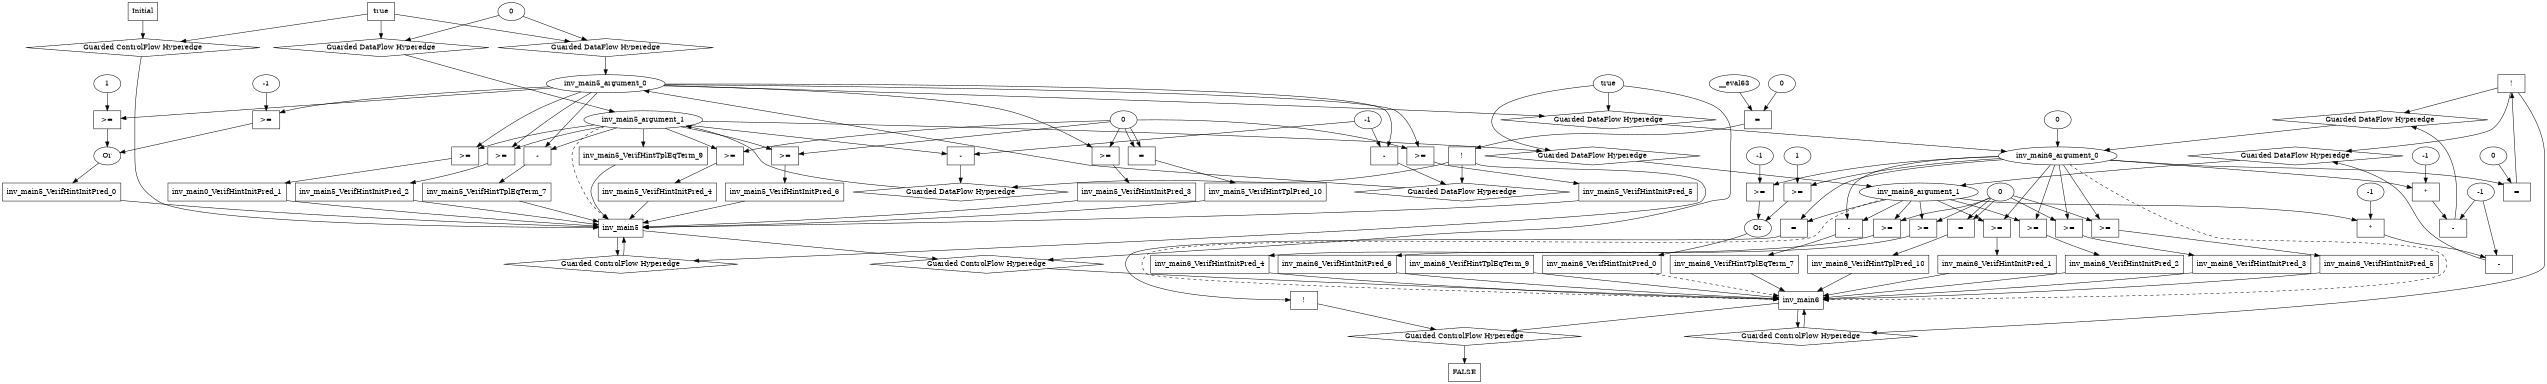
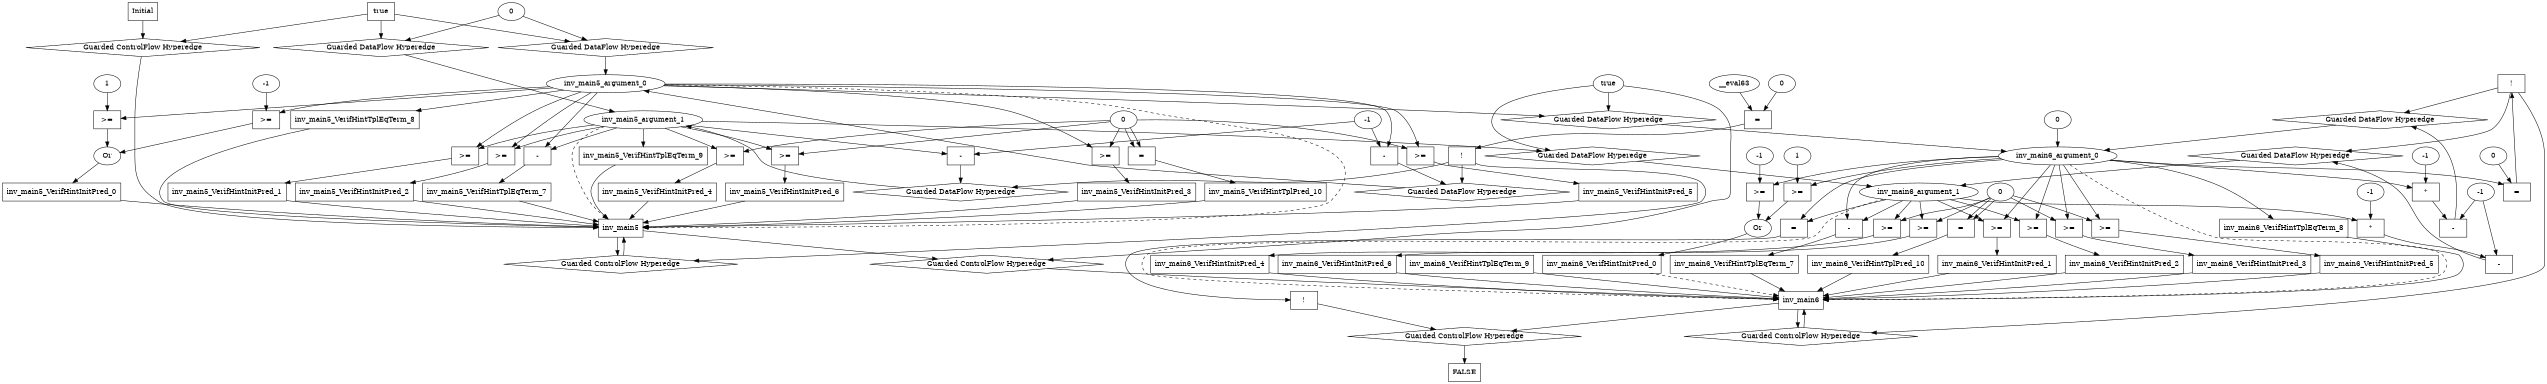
  digraph {
    node [shape=rect]
    n1 [label=inv_main5]
    n2 [label="Guarded ControlFlow Hyperedge" shape=diamond]
    n3 [label="Guarded ControlFlow Hyperedge" shape=diamond]
    n4 [label=inv_main6]
    n5 [label="Guarded ControlFlow Hyperedge" shape=diamond]
    n6 [label="Guarded ControlFlow Hyperedge" shape=diamond]
    n7 [label=FALSE]
    n8 [label=Initial]
    n9 [label="Guarded ControlFlow Hyperedge" shape=diamond]
    n10 [label=inv_main5_argument_0 shape=oval]
    n11 [label="-"]
    n12 [label="Guarded DataFlow Hyperedge" shape=diamond]
    n13 [label=">="]
    n14 [label=">="]
    n15 [label=">="]
    n16 [label=">="]
    n17 [label=">="]
    n18 [label=">="]
    n19 [label="-"]
+   n20 [label=inv_main5_VerifHintTplEqTerm_8]
    n21 [label="Guarded DataFlow Hyperedge" shape=diamond]
    n22 [label=inv_main6_argument_0 shape=oval]
    n23 [label=Or shape=""]
-   n24 [label=inv_main0_VerifHintInitPred_1]
+   n24 [label=inv_main5_VerifHintInitPred_1]
    n25 [label=inv_main5_VerifHintInitPred_2]
    n26 [label=inv_main5_VerifHintInitPred_3]
    n27 [label=inv_main5_VerifHintInitPred_5]
    n28 [label=inv_main5_VerifHintTplEqTerm_7]
    n29 [label=inv_main5_argument_1 shape=oval]
    n30 [label="-"]
    n31 [label="Guarded DataFlow Hyperedge" shape=diamond]
    n32 [label=">="]
    n33 [label=">="]
    n34 [label=inv_main5_VerifHintTplEqTerm_9]
    n35 [label="Guarded DataFlow Hyperedge" shape=diamond]
    n36 [label=inv_main6_argument_1 shape=oval]
    n37 [label=inv_main5_VerifHintInitPred_4]
    n38 [label=inv_main5_VerifHintInitPred_6]
    n39 [label="="]
    n40 [label="*"]
    n41 [label="="]
    n42 [label=">="]
    n43 [label=">="]
    n44 [label=">="]
    n45 [label=">="]
    n46 [label=">="]
    n47 [label=">="]
    n48 [label="-"]
+   n49 [label=inv_main6_VerifHintTplEqTerm_8]
    n50 [label="!"]
    n51 [label="-"]
    n52 [label="!"]
    n53 [label=Or shape=""]
    n54 [label=inv_main6_VerifHintInitPred_1]
    n55 [label=inv_main6_VerifHintInitPred_2]
    n56 [label=inv_main6_VerifHintInitPred_3]
    n57 [label=inv_main6_VerifHintInitPred_5]
    n58 [label=inv_main6_VerifHintTplEqTerm_7]
    n59 [label="*"]
    n60 [label=">="]
    n61 [label=">="]
    n62 [label="-"]
    n63 [label=inv_main6_VerifHintInitPred_4]
    n64 [label=inv_main6_VerifHintInitPred_6]
    n65 [label=inv_main6_VerifHintTplEqTerm_9]
    n66 [label=true]
    n67 [label="Guarded DataFlow Hyperedge" shape=diamond]
    n68 [label="Guarded DataFlow Hyperedge" shape=diamond]
    n69 [label=0 shape=""]
    n70 [label=true shape=""]
    n71 [label="!"]
    n72 [label="="]
    n73 [label=__eval63 shape=""]
    n74 [label=0 shape=""]
    n75 [label=-1 shape=""]
    n76 [label="Guarded DataFlow Hyperedge" shape=diamond]
    n77 [label="Guarded DataFlow Hyperedge" shape=diamond]
    n78 [label=0 shape=""]
    n79 [label=-1 shape=""]
    n80 [label=-1 shape=""]
    n81 [label=-1 shape=""]
    n82 [label=0 shape=""]
    n83 [label=inv_main5_VerifHintInitPred_0]
    n84 [label=1 shape=""]
    n85 [label=-1 shape=""]
    n86 [label=0 shape=""]
    n87 [label="="]
    n88 [label=inv_main5_VerifHintTplPred_10]
    n89 [label=inv_main6_VerifHintInitPred_0]
    n90 [label=1 shape=""]
    n91 [label=-1 shape=""]
    n92 [label=0 shape=""]
    n93 [label="="]
    n94 [label=inv_main6_VerifHintTplPred_10]
    n1 -> n2
    n1 -> n3
    n2 -> n4
    n3 -> n1
    n4 -> n5
    n4 -> n6
    n5 -> n4
    n6 -> n7
    n8 -> n9
    n9 -> n1
+   n10 -> n1 [style=dashed]
    n10 -> n11
    n10 -> n12
    n10 -> n13
    n10 -> n14
    n10 -> n15
    n10 -> n16
    n10 -> n17
    n10 -> n18
    n10 -> n19
+   n10 -> n20
    n11 -> n21
    n12 -> n22
    n13 -> n23
    n14 -> n23
    n15 -> n24
    n16 -> n25
    n17 -> n26
    n18 -> n27
    n19 -> n28
+   n20 -> n1
    n21 -> n10
    n22 -> n4 [style=dashed]
    n22 -> n39
    n22 -> n40
    n22 -> n41
    n22 -> n42
    n22 -> n43
    n22 -> n44
    n22 -> n45
    n22 -> n46
    n22 -> n47
    n22 -> n48
+   n22 -> n49
    n23 -> n83
    n24 -> n1
    n25 -> n1
    n26 -> n1
    n27 -> n1
    n28 -> n1
    n29 -> n1 [style=dashed]
    n29 -> n15
    n29 -> n16
    n29 -> n19
    n29 -> n30
    n29 -> n31
    n29 -> n32
    n29 -> n33
    n29 -> n34
    n30 -> n35
    n31 -> n36
    n32 -> n37
    n33 -> n38
    n34 -> n1
    n35 -> n29
    n36 -> n4 [style=dashed]
    n36 -> n41
    n36 -> n44
    n36 -> n45
    n36 -> n48
    n36 -> n59
    n36 -> n60
    n36 -> n61
    n37 -> n1
    n38 -> n1
    n39 -> n50
    n40 -> n51
    n41 -> n52
    n42 -> n53
    n43 -> n53
    n44 -> n54
    n45 -> n55
    n46 -> n56
    n47 -> n57
    n48 -> n58
+   n49 -> n4
    n50 -> n5
    n50 -> n76
    n50 -> n77
    n51 -> n76
    n52 -> n6
    n53 -> n89
    n54 -> n4
    n55 -> n4
    n56 -> n4
    n57 -> n4
    n58 -> n4
    n59 -> n62
    n60 -> n63
    n61 -> n64
    n62 -> n77
    n63 -> n4
    n64 -> n4
    n65 -> n4
    n66 -> n9
    n66 -> n67
    n66 -> n68
    n67 -> n10
    n68 -> n29
    n69 -> n67
    n69 -> n68
    n70 -> n2
    n70 -> n12
    n70 -> n31
    n71 -> n3
    n71 -> n21
    n71 -> n35
    n72 -> n71
    n73 -> n72
    n74 -> n72
    n75 -> n11
    n75 -> n30
    n76 -> n22
    n77 -> n36
    n78 -> n39
    n79 -> n51
    n79 -> n62
    n80 -> n40
    n81 -> n59
    n82 -> n22
    n83 -> n1
    n84 -> n13
    n85 -> n14
    n86 -> n17
    n86 -> n18
    n86 -> n32
    n86 -> n33
    n86 -> n87
    n86 -> n87
    n87 -> n88
    n88 -> n1
    n89 -> n4 [style=dashed]
    n90 -> n42
    n91 -> n43
    n92 -> n46
    n92 -> n47
    n92 -> n60
    n92 -> n61
    n92 -> n93
    n92 -> n93
    n93 -> n94
    n94 -> n4
  }
